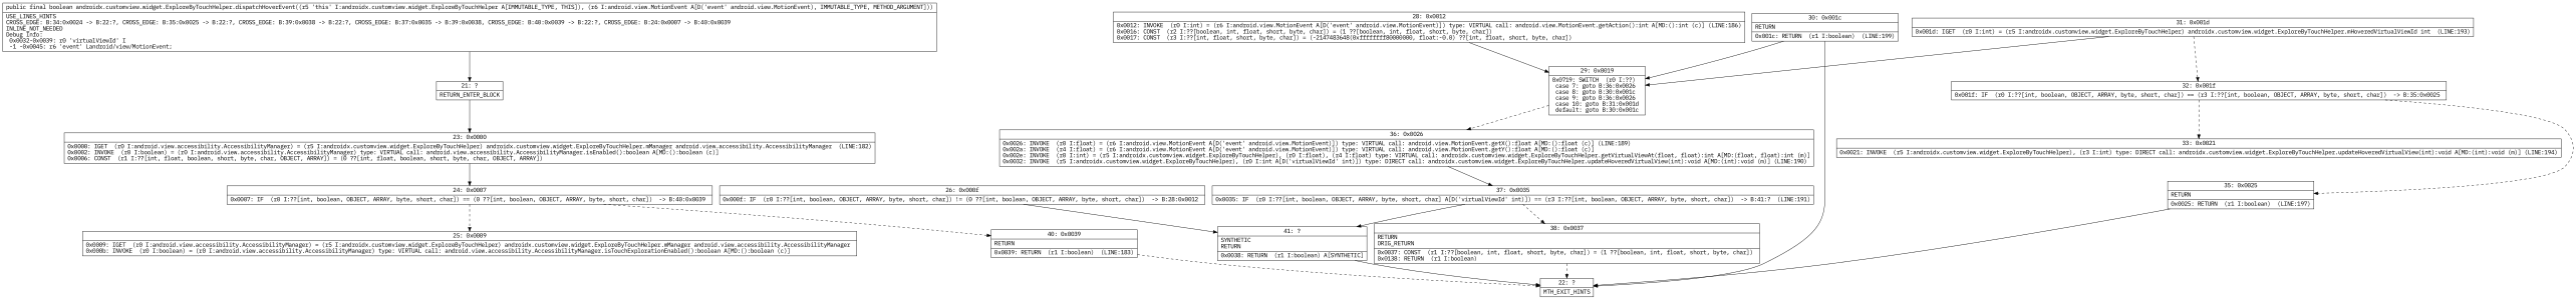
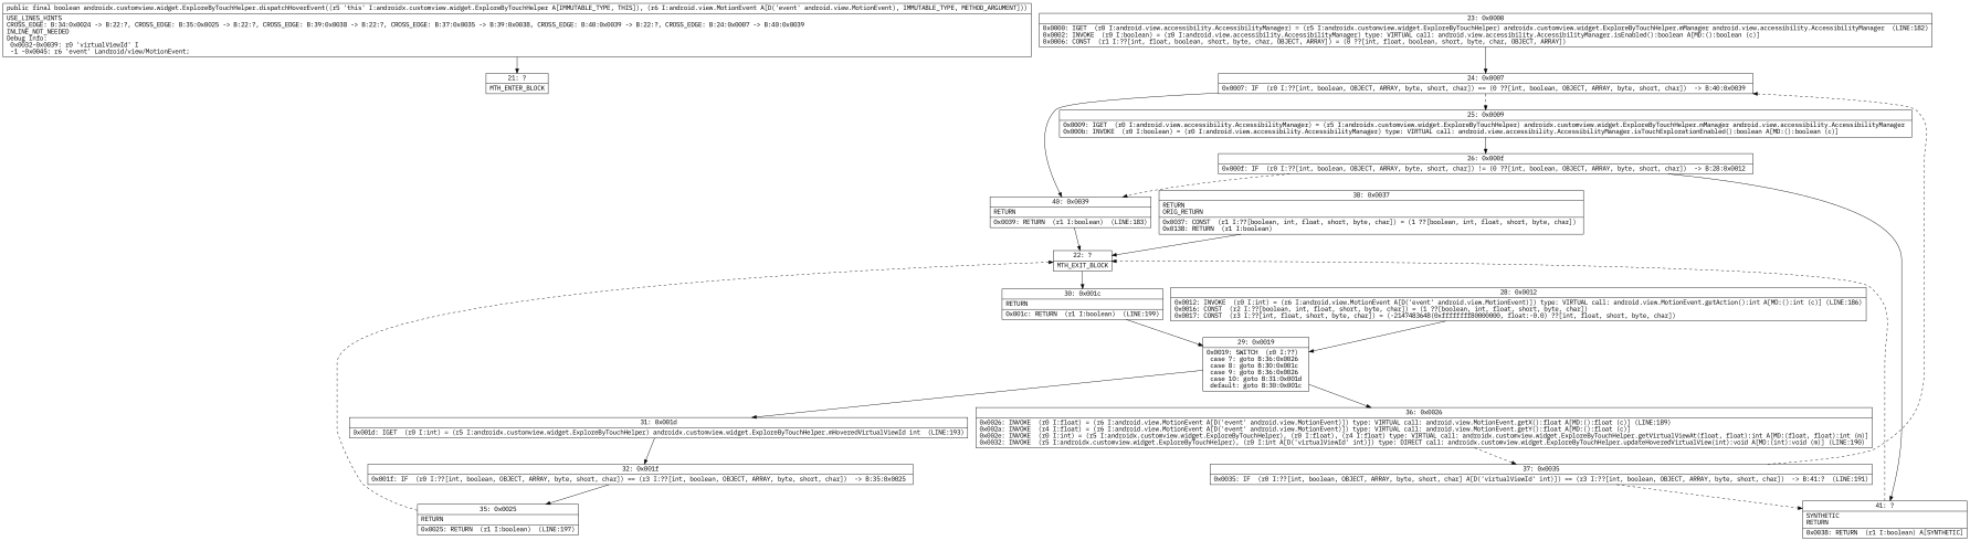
  digraph {
    fontname="IBM Plex Mono"
    node [fontname="IBM Plex Mono" shape=record]
    edge [fontname="IBM Plex Mono"]
-   n1 [label="{21\:\ ?|RETURN_ENTER_BLOCK\l}"]
+   n1 [label="{21\:\ ?|MTH_ENTER_BLOCK\l}"]
    n2 [label="{23\:\ 0x0000|0x0000: IGET  (r0 I:android.view.accessibility.AccessibilityManager) = (r5 I:androidx.customview.widget.ExploreByTouchHelper) androidx.customview.widget.ExploreByTouchHelper.mManager android.view.accessibility.AccessibilityManager  (LINE:182)\l0x0002: INVOKE  (r0 I:boolean) = (r0 I:android.view.accessibility.AccessibilityManager) type: VIRTUAL call: android.view.accessibility.AccessibilityManager.isEnabled():boolean A[MD:():boolean (c)]\l0x0006: CONST  (r1 I:??[int, float, boolean, short, byte, char, OBJECT, ARRAY]) = (0 ??[int, float, boolean, short, byte, char, OBJECT, ARRAY]) \l}"]
    n3 [label="{24\:\ 0x0007|0x0007: IF  (r0 I:??[int, boolean, OBJECT, ARRAY, byte, short, char]) == (0 ??[int, boolean, OBJECT, ARRAY, byte, short, char])  \-\> B:40:0x0039 \l}"]
    n4 [label="{25\:\ 0x0009|0x0009: IGET  (r0 I:android.view.accessibility.AccessibilityManager) = (r5 I:androidx.customview.widget.ExploreByTouchHelper) androidx.customview.widget.ExploreByTouchHelper.mManager android.view.accessibility.AccessibilityManager \l0x000b: INVOKE  (r0 I:boolean) = (r0 I:android.view.accessibility.AccessibilityManager) type: VIRTUAL call: android.view.accessibility.AccessibilityManager.isTouchExplorationEnabled():boolean A[MD:():boolean (c)]\l}"]
    n5 [label="{40\:\ 0x0039|RETURN\l|0x0039: RETURN  (r1 I:boolean)  (LINE:183)\l}"]
    n6 [label="{26\:\ 0x000f|0x000f: IF  (r0 I:??[int, boolean, OBJECT, ARRAY, byte, short, char]) != (0 ??[int, boolean, OBJECT, ARRAY, byte, short, char])  \-\> B:28:0x0012 \l}"]
-   n7 [label="{22\:\ ?|MTH_EXIT_HINTS\l}"]
+   n7 [label="{22\:\ ?|MTH_EXIT_BLOCK\l}"]
    n8 [label="{41\:\ ?|SYNTHETIC\lRETURN\l|0x0038: RETURN  (r1 I:boolean) A[SYNTHETIC]\l}"]
    n9 [label="{28\:\ 0x0012|0x0012: INVOKE  (r0 I:int) = (r6 I:android.view.MotionEvent A[D('event' android.view.MotionEvent)]) type: VIRTUAL call: android.view.MotionEvent.getAction():int A[MD:():int (c)] (LINE:186)\l0x0016: CONST  (r2 I:??[boolean, int, float, short, byte, char]) = (1 ??[boolean, int, float, short, byte, char]) \l0x0017: CONST  (r3 I:??[int, float, short, byte, char]) = (\-2147483648(0xffffffff80000000, float:\-0.0) ??[int, float, short, byte, char]) \l}"]
-   n10 [label="{29\:\ 0x0019|0x0719: SWITCH  (r0 I:??)\l case 7: goto B:36:0x0026\l case 8: goto B:30:0x001c\l case 9: goto B:36:0x0026\l case 10: goto B:31:0x001d\l default: goto B:30:0x001c \l}"]
+   n10 [label="{29\:\ 0x0019|0x0019: SWITCH  (r0 I:??)\l case 7: goto B:36:0x0026\l case 8: goto B:30:0x001c\l case 9: goto B:36:0x0026\l case 10: goto B:31:0x001d\l default: goto B:30:0x001c \l}"]
    n11 [label="{31\:\ 0x001d|0x001d: IGET  (r0 I:int) = (r5 I:androidx.customview.widget.ExploreByTouchHelper) androidx.customview.widget.ExploreByTouchHelper.mHoveredVirtualViewId int  (LINE:193)\l}"]
    n12 [label="{36\:\ 0x0026|0x0026: INVOKE  (r0 I:float) = (r6 I:android.view.MotionEvent A[D('event' android.view.MotionEvent)]) type: VIRTUAL call: android.view.MotionEvent.getX():float A[MD:():float (c)] (LINE:189)\l0x002a: INVOKE  (r4 I:float) = (r6 I:android.view.MotionEvent A[D('event' android.view.MotionEvent)]) type: VIRTUAL call: android.view.MotionEvent.getY():float A[MD:():float (c)]\l0x002e: INVOKE  (r0 I:int) = (r5 I:androidx.customview.widget.ExploreByTouchHelper), (r0 I:float), (r4 I:float) type: VIRTUAL call: androidx.customview.widget.ExploreByTouchHelper.getVirtualViewAt(float, float):int A[MD:(float, float):int (m)]\l0x0032: INVOKE  (r5 I:androidx.customview.widget.ExploreByTouchHelper), (r0 I:int A[D('virtualViewId' int)]) type: DIRECT call: androidx.customview.widget.ExploreByTouchHelper.updateHoveredVirtualView(int):void A[MD:(int):void (m)] (LINE:190)\l}"]
    n13 [label="{30\:\ 0x001c|RETURN\l|0x001c: RETURN  (r1 I:boolean)  (LINE:199)\l}"]
    n14 [label="{32\:\ 0x001f|0x001f: IF  (r0 I:??[int, boolean, OBJECT, ARRAY, byte, short, char]) == (r3 I:??[int, boolean, OBJECT, ARRAY, byte, short, char])  \-\> B:35:0x0025 \l}"]
    n15 [label="{37\:\ 0x0035|0x0035: IF  (r0 I:??[int, boolean, OBJECT, ARRAY, byte, short, char] A[D('virtualViewId' int)]) == (r3 I:??[int, boolean, OBJECT, ARRAY, byte, short, char])  \-\> B:41:?  (LINE:191)\l}"]
-   n16 [label="{33\:\ 0x0021|0x0021: INVOKE  (r5 I:androidx.customview.widget.ExploreByTouchHelper), (r3 I:int) type: DIRECT call: androidx.customview.widget.ExploreByTouchHelper.updateHoveredVirtualView(int):void A[MD:(int):void (m)] (LINE:194)\l}"]
    n17 [label="{35\:\ 0x0025|RETURN\l|0x0025: RETURN  (r1 I:boolean)  (LINE:197)\l}"]
    n18 [label="{38\:\ 0x0037|RETURN\lORIG_RETURN\l|0x0037: CONST  (r1 I:??[boolean, int, float, short, byte, char]) = (1 ??[boolean, int, float, short, byte, char]) \l0x0138: RETURN  (r1 I:boolean) \l}"]
    n19 [label="{public final boolean androidx.customview.widget.ExploreByTouchHelper.dispatchHoverEvent((r5 'this' I:androidx.customview.widget.ExploreByTouchHelper A[IMMUTABLE_TYPE, THIS]), (r6 I:android.view.MotionEvent A[D('event' android.view.MotionEvent), IMMUTABLE_TYPE, METHOD_ARGUMENT]))  | USE_LINES_HINTS\lCROSS_EDGE: B:34:0x0024 \-\> B:22:?, CROSS_EDGE: B:35:0x0025 \-\> B:22:?, CROSS_EDGE: B:39:0x0038 \-\> B:22:?, CROSS_EDGE: B:37:0x0035 \-\> B:39:0x0038, CROSS_EDGE: B:40:0x0039 \-\> B:22:?, CROSS_EDGE: B:24:0x0007 \-\> B:40:0x0039\lINLINE_NOT_NEEDED\lDebug Info:\l  0x0032\-0x0039: r0 'virtualViewId' I\l  \-1 \-0x0045: r6 'event' Landroid\/view\/MotionEvent;\l}"]
-   n1 -> n2
    n2 -> n3
    n3 -> n4 [style=dashed]
-   n3 -> n5 [style=dashed]
-   n5 -> n7 [style=dashed]
+   n3 -> n5
+   n4 -> n6
+   n5 -> n7
+   n6 -> n5 [style=dashed]
    n6 -> n8
-   n8 -> n7
+   n8 -> n7 [style=dashed]
    n9 -> n10
-   n11 -> n10
-   n10 -> n12 [style=dashed]
-   n11 -> n14 [style=dashed]
-   n12 -> n15
-   n13 -> n7
+   n10 -> n11
+   n10 -> n12
+   n11 -> n14
+   n12 -> n15 [style=dashed]
+   n7 -> n13
    n13 -> n10
-   n14 -> n16 [style=dashed]
-   n14 -> n17 [style=dashed]
-   n15 -> n8
-   n15 -> n18 [style=dashed]
-   n17 -> n7
-   n18 -> n7 [style=dashed]
+   n14 -> n17
+   n15 -> n8 [style=dashed]
+   n15 -> n3 [style=dashed]
+   n17 -> n7 [style=dashed]
+   n18 -> n7
    n19 -> n1
  }
